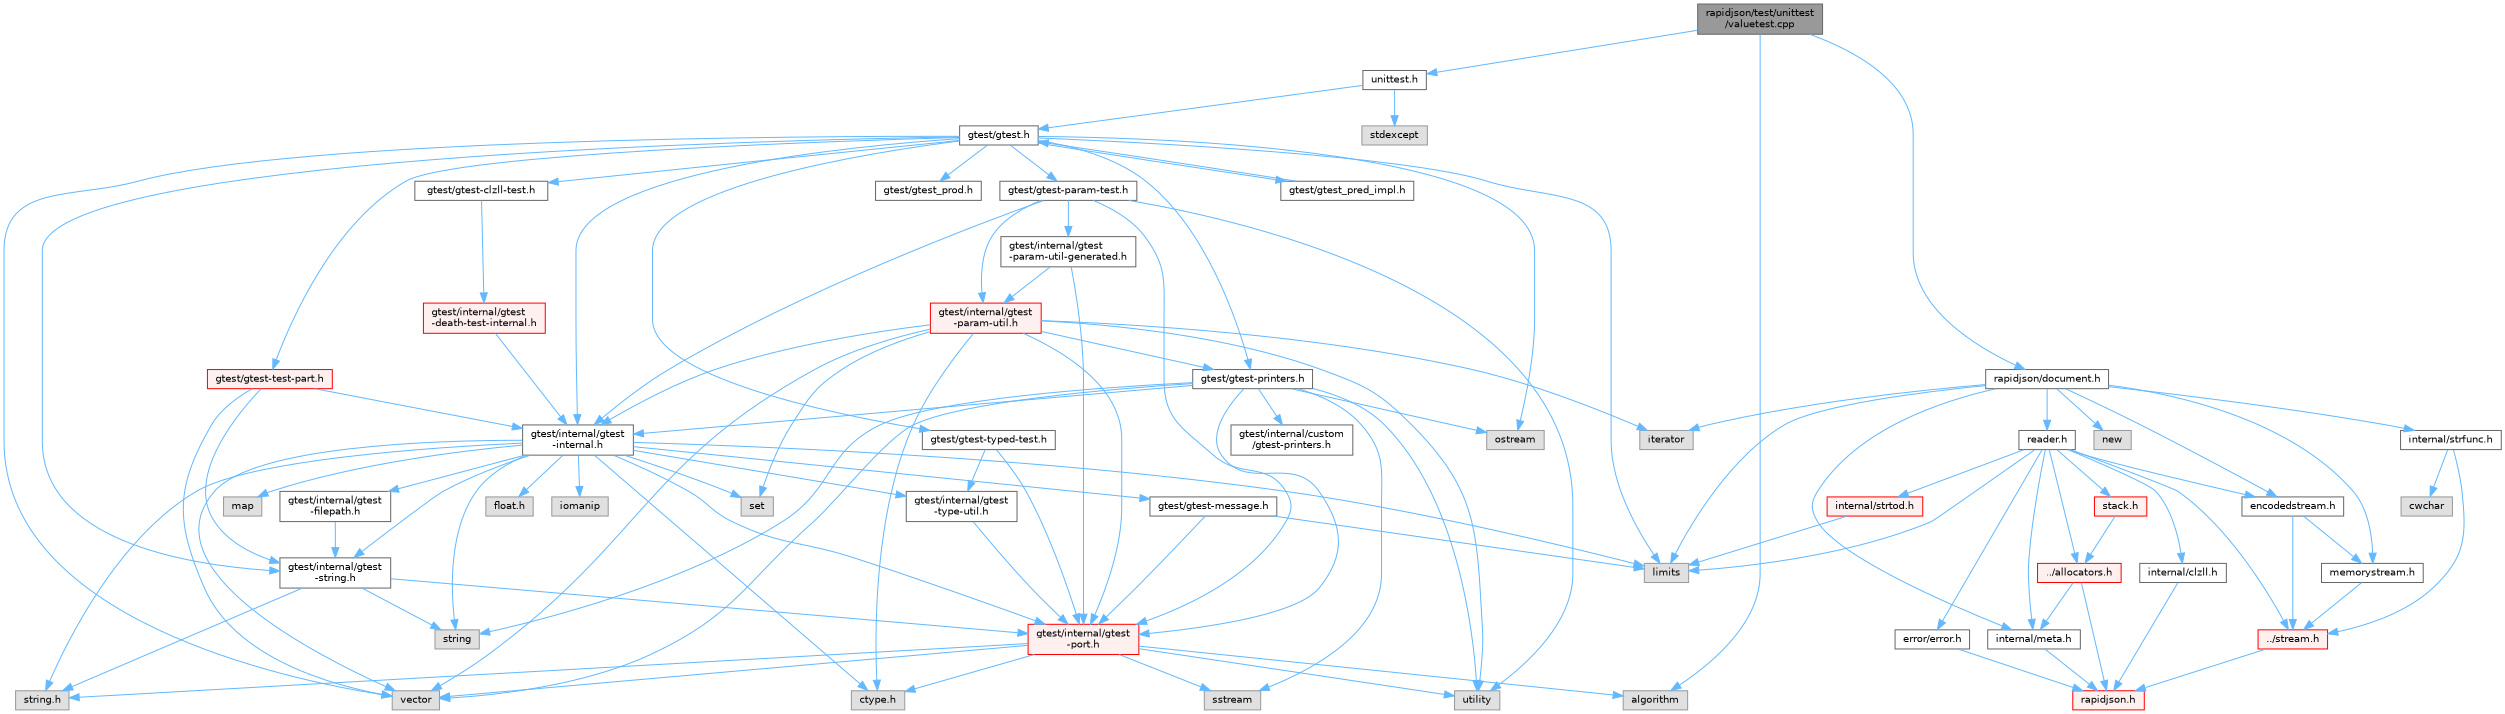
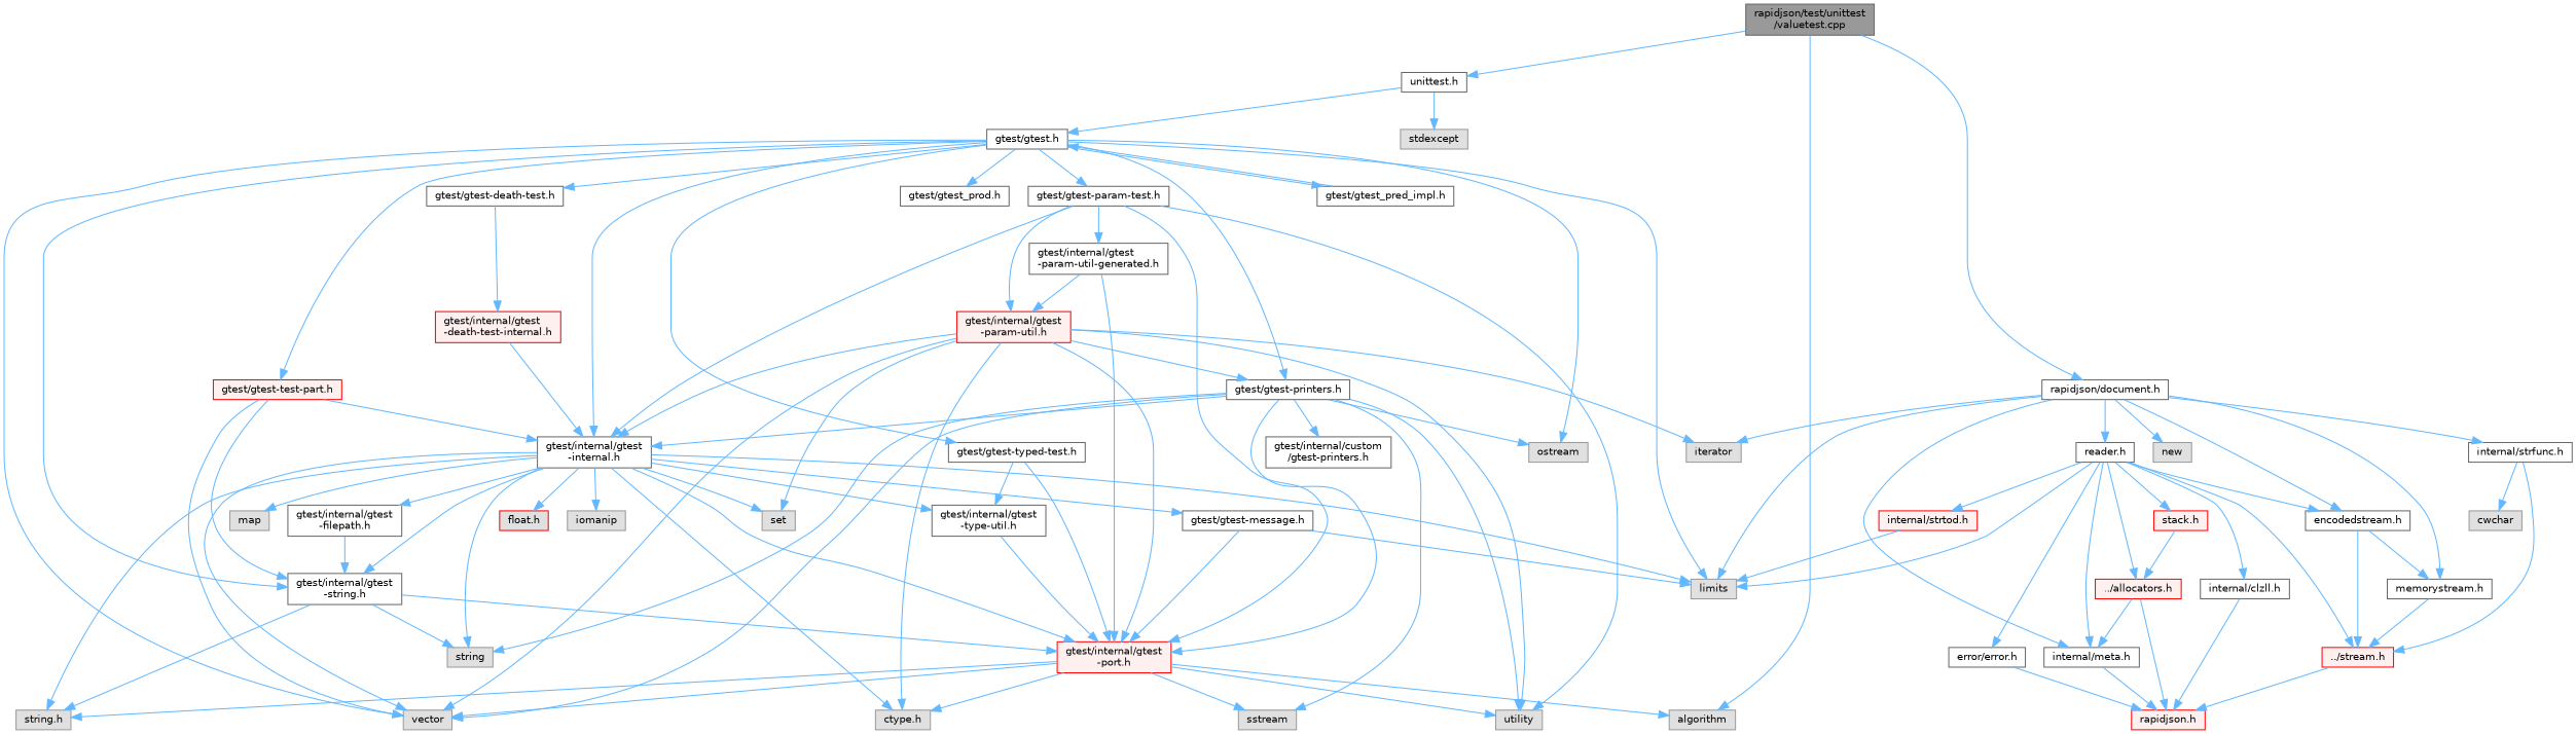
  digraph {
    node [color=grey40 fillcolor=white fontname=Helvetica fontsize=10 shape=box style=filled]
    edge [color=steelblue1 fontname=Helvetica fontsize=10 labelfontname=Helvetica labelfontsize=10 style=solid]
    n1 [color=gray40 fillcolor=grey60 fontcolor=black height=0.2 label="rapidjson/test/unittest\l/valuetest.cpp" width=0.4]
    n2 [height=0.2 label="unittest.h" width=0.4]
    n3 [color=grey60 fillcolor="#E0E0E0" height=0.2 label=algorithm width=0.4]
    n4 [height=0.2 label="rapidjson/document.h" width=0.4]
    n5 [height=0.2 label="gtest/gtest.h" width=0.4]
    n6 [color=grey60 fillcolor="#E0E0E0" height=0.2 label=stdexcept width=0.4]
    n7 [color=grey60 fillcolor="#E0E0E0" height=0.2 label=limits width=0.4]
    n8 [color=grey60 fillcolor="#E0E0E0" height=0.2 label=iterator width=0.4]
    n9 [height=0.2 label="reader.h" width=0.4]
    n10 [height=0.2 label="internal/meta.h" width=0.4]
    n11 [height=0.2 label="encodedstream.h" width=0.4]
    n12 [height=0.2 label="memorystream.h" width=0.4]
    n13 [height=0.2 label="internal/strfunc.h" width=0.4]
    n14 [color=grey60 fillcolor="#E0E0E0" height=0.2 label=new width=0.4]
    n15 [color=grey60 fillcolor="#E0E0E0" height=0.2 label=ostream width=0.4]
    n16 [color=grey60 fillcolor="#E0E0E0" height=0.2 label=vector width=0.4]
    n17 [height=0.2 label="gtest/internal/gtest\l-internal.h" width=0.4]
    n18 [height=0.2 label="gtest/internal/gtest\l-string.h" width=0.4]
-   n19 [height=0.2 label="gtest/gtest-clzll-test.h" width=0.4]
+   n19 [height=0.2 label="gtest/gtest-death-test.h" width=0.4]
    n20 [height=0.2 label="gtest/gtest-param-test.h" width=0.4]
    n21 [height=0.2 label="gtest/gtest-printers.h" width=0.4]
    n22 [height=0.2 label="gtest/gtest_prod.h" width=0.4]
    n23 [color=red fillcolor="#FFF0F0" height=0.2 label="gtest/gtest-test-part.h" width=0.4]
    n24 [height=0.2 label="gtest/gtest-typed-test.h" width=0.4]
    n25 [height=0.2 label="gtest/gtest_pred_impl.h" width=0.4]
    n26 [height=0.2 label="gtest/gtest-message.h" width=0.4]
    n27 [color=red fillcolor="#FFF0F0" height=0.2 label="gtest/internal/gtest\l-port.h" width=0.4]
    n28 [color=grey60 fillcolor="#E0E0E0" height=0.2 label="ctype.h" width=0.4]
    n29 [color=grey60 fillcolor="#E0E0E0" height=0.2 label="string.h" width=0.4]
    n30 [color=grey60 fillcolor="#E0E0E0" height=0.2 label=string width=0.4]
-   n31 [color=grey60 fillcolor="#E0E0E0" height=0.2 label="float.h" width=0.4]
+   n31 [color=red fillcolor="#E0E0E0" height=0.2 label="float.h" width=0.4]
    n32 [color=grey60 fillcolor="#E0E0E0" height=0.2 label=iomanip width=0.4]
    n33 [color=grey60 fillcolor="#E0E0E0" height=0.2 label=map width=0.4]
    n34 [color=grey60 fillcolor="#E0E0E0" height=0.2 label=set width=0.4]
    n35 [height=0.2 label="gtest/internal/gtest\l-filepath.h" width=0.4]
    n36 [height=0.2 label="gtest/internal/gtest\l-type-util.h" width=0.4]
    n37 [color=red fillcolor="#FFF0F0" height=0.2 label="gtest/internal/gtest\l-death-test-internal.h" width=0.4]
    n38 [color=grey60 fillcolor="#E0E0E0" height=0.2 label=utility width=0.4]
    n39 [color=red fillcolor="#FFF0F0" height=0.2 label="gtest/internal/gtest\l-param-util.h" width=0.4]
    n40 [height=0.2 label="gtest/internal/gtest\l-param-util-generated.h" width=0.4]
    n41 [color=grey60 fillcolor="#E0E0E0" height=0.2 label=sstream width=0.4]
    n42 [height=0.2 label="gtest/internal/custom\l/gtest-printers.h" width=0.4]
    n43 [color=red fillcolor="#FFF0F0" height=0.2 label="../allocators.h" width=0.4]
    n44 [color=red fillcolor="#FFF0F0" height=0.2 label="../stream.h" width=0.4]
    n45 [height=0.2 label="internal/clzll.h" width=0.4]
    n46 [color=red fillcolor="#FFF0F0" height=0.2 label="stack.h" width=0.4]
    n47 [color=red fillcolor="#FFF0F0" height=0.2 label="internal/strtod.h" width=0.4]
    n48 [height=0.2 label="error/error.h" width=0.4]
    n49 [color=red fillcolor="#FFF0F0" height=0.2 label="rapidjson.h" width=0.4]
    n50 [color=grey60 fillcolor="#E0E0E0" height=0.2 label=cwchar width=0.4]
    n1 -> n2
    n1 -> n3
    n1 -> n4
    n2 -> n5
    n2 -> n6
    n4 -> n7
    n4 -> n8
    n4 -> n9
    n4 -> n10
    n4 -> n11
    n4 -> n12
    n4 -> n13
    n4 -> n14
    n5 -> n7
    n5 -> n15
    n5 -> n16
    n5 -> n17
    n5 -> n18
    n5 -> n19
    n5 -> n20
    n5 -> n21
    n5 -> n22
    n5 -> n23
    n5 -> n24
    n5 -> n25
    n9 -> n7
    n9 -> n10
    n9 -> n11
    n9 -> n43
    n9 -> n44
    n9 -> n45
    n9 -> n46
    n9 -> n47
    n9 -> n48
    n10 -> n49
    n11 -> n12
    n11 -> n44
    n12 -> n44
    n13 -> n44
    n13 -> n50
    n17 -> n7
    n17 -> n16
    n17 -> n18
    n17 -> n26
    n17 -> n27
    n17 -> n28
    n17 -> n29
    n17 -> n30
    n17 -> n31
    n17 -> n32
    n17 -> n33
    n17 -> n34
    n17 -> n35
    n17 -> n36
    n18 -> n27
    n18 -> n29
    n18 -> n30
    n19 -> n37
    n20 -> n17
    n20 -> n27
    n20 -> n38
    n20 -> n39
    n20 -> n40
    n21 -> n15
    n21 -> n16
    n21 -> n17
    n21 -> n27
    n21 -> n30
    n21 -> n38
    n21 -> n41
    n21 -> n42
    n23 -> n16
    n23 -> n17
    n23 -> n18
    n24 -> n27
    n24 -> n36
    n25 -> n5
    n26 -> n7
    n26 -> n27
    n27 -> n3
    n27 -> n16
    n27 -> n28
    n27 -> n29
    n27 -> n38
    n27 -> n41
    n35 -> n18
    n36 -> n27
    n37 -> n17
    n39 -> n8
    n39 -> n16
    n39 -> n17
    n39 -> n21
    n39 -> n27
    n39 -> n28
    n39 -> n34
    n39 -> n38
    n40 -> n27
    n40 -> n39
    n43 -> n10
    n43 -> n49
    n44 -> n49
    n45 -> n49
    n46 -> n43
    n47 -> n7
    n48 -> n49
  }
